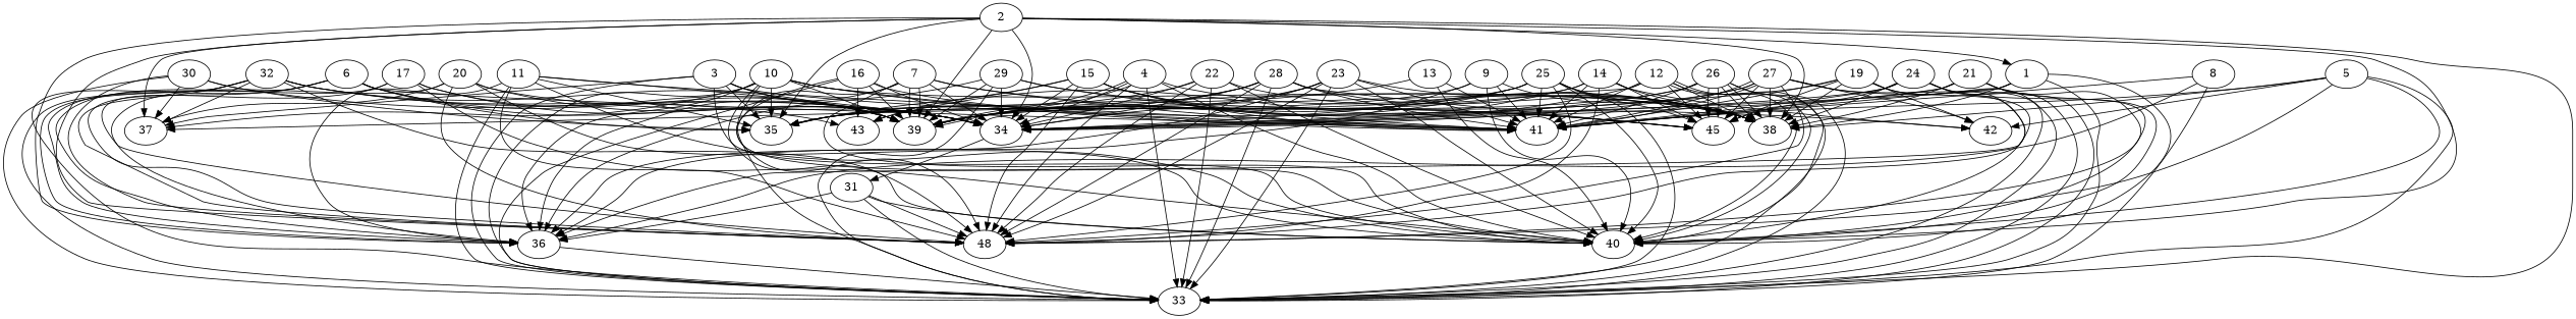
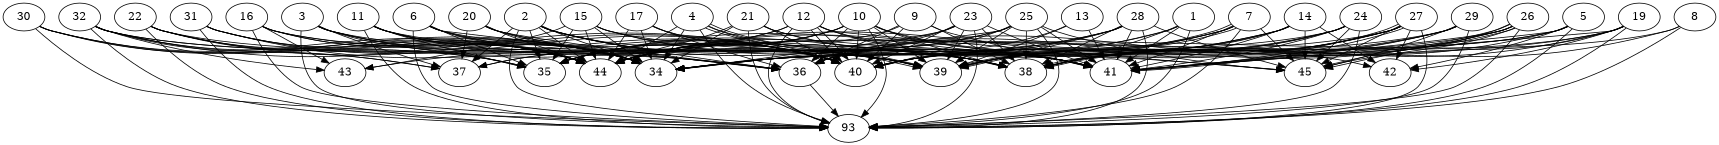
  digraph {
    node [alpha=0.10]
    1 [alpha=0.17 expect_size=15363072]
-   33 [alpha=0.11 expect_size=10447872]
+   33 [alpha=0.11 expect_size=10447872 label=93]
    34 [alpha=0.16 expect_size=35621888]
    38 [alpha=0.12 expect_size=42221568]
    40 [alpha=0.07 expect_size=43232256]
    41 [alpha=0.08 expect_size=19129344]
    2 [alpha=0.07 expect_size=26115072]
    35 [alpha=0.01 expect_size=23120896]
    36 [alpha=0.13 expect_size=32413696]
    37 [alpha=0.11 expect_size=9662464]
    39 [alpha=0.16 expect_size=24357888]
-   44 [expect_size=30100480 label=48]
+   44 [expect_size=30100480]
    3 [alpha=0.07 expect_size=51372032]
    4 [alpha=0.06 expect_size=28663808]
    5 [alpha=0.08 expect_size=17524736]
    42 [alpha=0.18 expect_size=6364160]
    6 [alpha=0.19 expect_size=45775872]
    7 [alpha=0.17 expect_size=45411328]
    45 [alpha=0.19 expect_size=20535296]
    8 [alpha=0.19 expect_size=41066496]
    9 [alpha=0.05 expect_size=45215744]
    10 [alpha=0.02 expect_size=19899392]
    11 [alpha=0.01 expect_size=12372992]
    12 [alpha=0.13 expect_size=52088832]
    43 [expect_size=51785728]
    13 [alpha=0.04 expect_size=21509120]
    14 [alpha=0.02 expect_size=37280768]
    15 [alpha=0.09 expect_size=51314688]
    16 [alpha=0.18 expect_size=22898688]
    17 [alpha=0.13 expect_size=19699712]
    19 [alpha=0.15 expect_size=10692608]
    20 [alpha=0.16 expect_size=22776832]
    21 [alpha=0.02 expect_size=27014144]
    22 [alpha=0.17 expect_size=28396544]
    23 [alpha=0.11 expect_size=11175936]
    24 [alpha=0.15 expect_size=21782528]
    25 [alpha=0.04 expect_size=27085824]
    26 [expect_size=49439744]
    27 [alpha=0.14 expect_size=45505536]
    28 [alpha=0.12 expect_size=28772352]
    29 [alpha=0.08 expect_size=34543616]
    30 [expect_size=22501376]
    31 [alpha=0.15 expect_size=13796352]
    32 [alpha=0.19 expect_size=18549760]
    1 -> 33
    1 -> 34
    1 -> 38
    1 -> 40
    1 -> 41
    2 -> 33
    2 -> 34
    2 -> 38
    2 -> 40
-   2 -> 1
+   2 -> 41
    2 -> 35
    2 -> 36
    2 -> 37
    2 -> 39
    2 -> 44
    36 -> 33
    3 -> 33
    3 -> 34
    3 -> 40
    3 -> 41
    3 -> 35
    3 -> 37
    3 -> 39
    4 -> 33
    4 -> 34
    4 -> 38
    4 -> 40
    4 -> 39
    4 -> 39
    4 -> 44
    5 -> 33
    5 -> 38
    5 -> 40
    5 -> 41
    5 -> 44
    5 -> 42
    6 -> 33
    6 -> 34
    6 -> 41
    6 -> 35
    6 -> 36
    6 -> 39
    6 -> 44
    7 -> 33
    7 -> 34
    7 -> 40
    7 -> 41
    7 -> 36
    7 -> 39
    7 -> 39
    7 -> 45
    8 -> 33
    8 -> 41
    8 -> 36
    9 -> 38
    9 -> 40
    9 -> 41
    9 -> 35
    9 -> 36
    10 -> 33
    10 -> 38
    10 -> 40
    10 -> 41
    10 -> 35
    10 -> 36
    10 -> 37
    10 -> 39
    10 -> 44
    10 -> 42
    11 -> 33
    11 -> 34
    11 -> 40
    11 -> 41
    11 -> 35
    11 -> 36
    11 -> 44
    12 -> 33
    12 -> 38
    12 -> 40
    12 -> 40
    12 -> 41
    12 -> 37
    12 -> 45
    12 -> 43
    13 -> 40
    13 -> 41
    13 -> 39
    14 -> 38
    14 -> 41
    14 -> 35
    14 -> 39
    14 -> 44
    14 -> 42
    14 -> 45
    15 -> 34
    15 -> 38
    15 -> 41
    15 -> 35
    15 -> 44
    15 -> 45
    15 -> 43
    16 -> 33
    16 -> 34
    16 -> 41
    16 -> 39
    16 -> 44
    16 -> 43
    17 -> 34
    17 -> 40
    17 -> 36
    17 -> 39
    17 -> 44
    19 -> 33
    19 -> 34
    19 -> 38
    19 -> 41
    19 -> 44
    19 -> 42
    19 -> 45
    20 -> 34
    20 -> 38
    20 -> 40
    20 -> 36
    20 -> 37
    20 -> 44
    21 -> 33
    21 -> 34
    21 -> 38
    21 -> 40
    21 -> 41
    21 -> 44
    22 -> 33
    22 -> 34
    22 -> 38
    22 -> 40
    22 -> 35
    22 -> 44
    23 -> 33
    23 -> 34
    23 -> 38
    23 -> 40
    23 -> 41
    23 -> 36
    23 -> 39
    23 -> 44
    24 -> 33
    24 -> 34
    24 -> 38
    24 -> 40
    24 -> 41
    24 -> 36
    24 -> 45
    25 -> 33
    25 -> 34
    25 -> 38
    25 -> 40
    25 -> 41
    25 -> 35
    25 -> 39
    25 -> 44
    25 -> 45
    26 -> 33
    26 -> 34
    26 -> 38
    26 -> 38
    26 -> 40
    26 -> 41
    26 -> 39
    26 -> 45
    26 -> 45
    27 -> 33
    27 -> 34
    27 -> 38
    27 -> 40
    27 -> 41
    27 -> 41
    27 -> 39
    27 -> 44
    27 -> 42
    27 -> 45
    28 -> 33
    28 -> 34
    28 -> 38
    28 -> 41
    28 -> 35
    28 -> 39
    28 -> 44
    28 -> 45
    29 -> 33
    29 -> 34
    29 -> 41
    29 -> 36
    29 -> 39
    29 -> 45
    30 -> 33
    30 -> 34
    30 -> 35
    30 -> 37
    30 -> 44
    31 -> 33
-   34 -> 31
+   31 -> 34
    31 -> 40
    31 -> 36
    31 -> 44
    32 -> 33
    32 -> 34
    32 -> 40
    32 -> 36
    32 -> 37
    32 -> 39
    32 -> 44
    32 -> 43
  }
